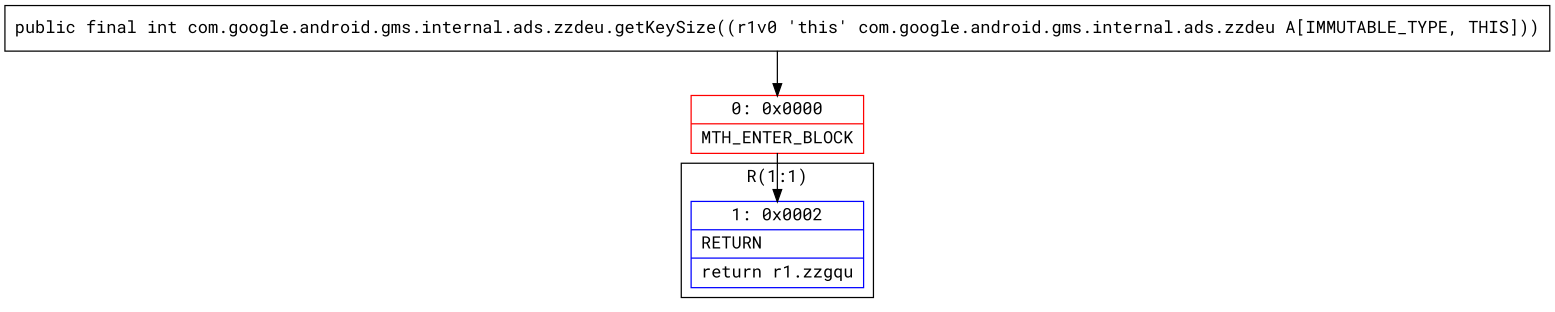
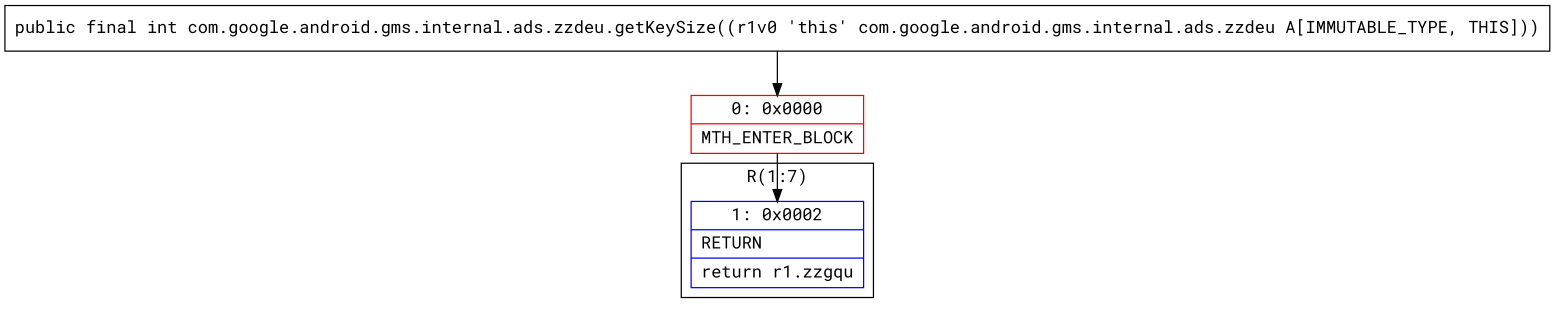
  digraph {
    fontname="Roboto Mono"
    node [shape=record fontname="Roboto Mono"]
    edge [fontname="Roboto Mono"]
    n1 [color=blue label="{1\:\ 0x0002|RETURN\l|return r1.zzgqu\l}"]
    n2 [color=red label="{0\:\ 0x0000|MTH_ENTER_BLOCK\l}"]
    n3 [label="{public final int com.google.android.gms.internal.ads.zzdeu.getKeySize((r1v0 'this' com.google.android.gms.internal.ads.zzdeu A[IMMUTABLE_TYPE, THIS])) }"]
    subgraph cluster_1 {
-     label="R(1:1)"
+     label="R(1:7)"
      n1
    }
    n2 -> n1
    n3 -> n2
  }
